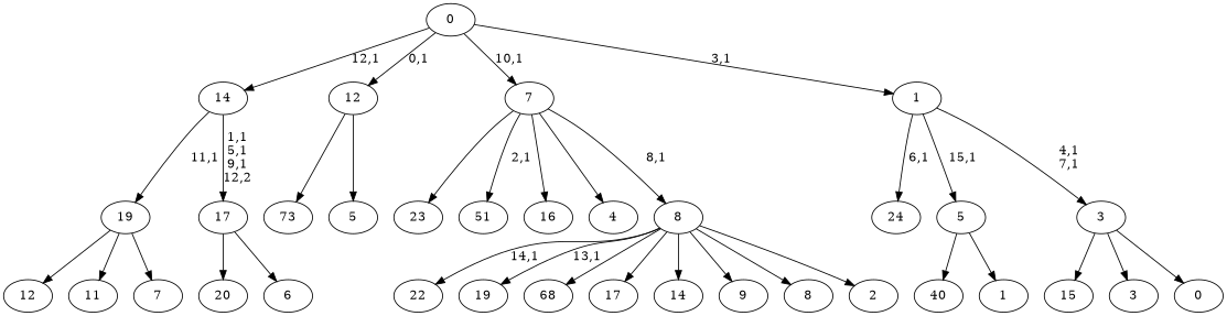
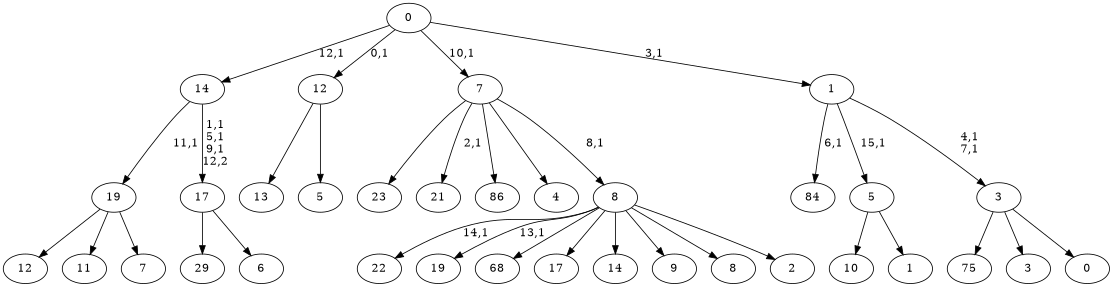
  digraph {
-   n1 [label=24]
+   n1 [label=84]
    n2 [label=23]
    n3 [label=22]
-   n4 [label=51]
-   n5 [label=20]
+   n4 [label=21]
+   n5 [label=29]
    n6 [label=19]
    n7 [label=68]
    n8 [label=17]
-   n9 [label=16]
-   n10 [label=15]
+   n9 [label=86]
+   n10 [label=75]
    n11 [label=14]
-   n12 [label=73]
+   n12 [label=13]
    n13 [label=12]
    n14 [label=11]
-   n15 [label=40]
+   n15 [label=10]
    n16 [label=9]
    n17 [label=8]
    n18 [label=7]
    19
    n20 [label=6]
    17
    14
    n23 [label=5]
    12
    n25 [label=4]
    n26 [label=3]
    n27 [label=2]
    8
    7
    n30 [label=1]
    5
    n32 [label=0]
    3
    1
    0
    19 -> n13
    19 -> n14
    19 -> n18
    17 -> n5
    17 -> n20
    14 -> 19 [label="11,1"]
    14 -> 17 [label="1,1\n5,1\n9,1\n12,2"]
    12 -> n12
    12 -> n23
    8 -> n3 [label="14,1"]
    8 -> n6 [label="13,1"]
    8 -> n7
    8 -> n8
    8 -> n11
    8 -> n16
    8 -> n17
    8 -> n27
    7 -> n2
    7 -> n4 [label="2,1"]
    7 -> n9
    7 -> n25
    7 -> 8 [label="8,1"]
    5 -> n15
    5 -> n30
    3 -> n10
    3 -> n26
    3 -> n32
    1 -> n1 [label="6,1"]
    1 -> 5 [label="15,1"]
    1 -> 3 [label="4,1\n7,1"]
    0 -> 14 [label="12,1"]
    0 -> 12 [label="0,1"]
    0 -> 7 [label="10,1"]
    0 -> 1 [label="3,1"]
  }
